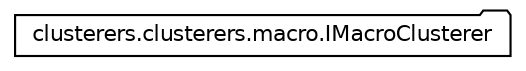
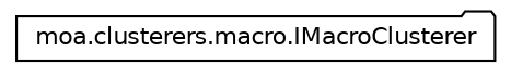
  digraph {
    rankdir=TB
-   n1 [color=black fillcolor=white fontname=Helvetica fontsize=10 height=0.2 label="clusterers.clusterers.macro.IMacroClusterer" shape=folder style=filled width=0.4]
+   n1 [color=black fillcolor=white fontname=Helvetica fontsize=10 height=0.2 label="moa.clusterers.macro.IMacroClusterer" shape=folder style=filled width=0.4]
  }
